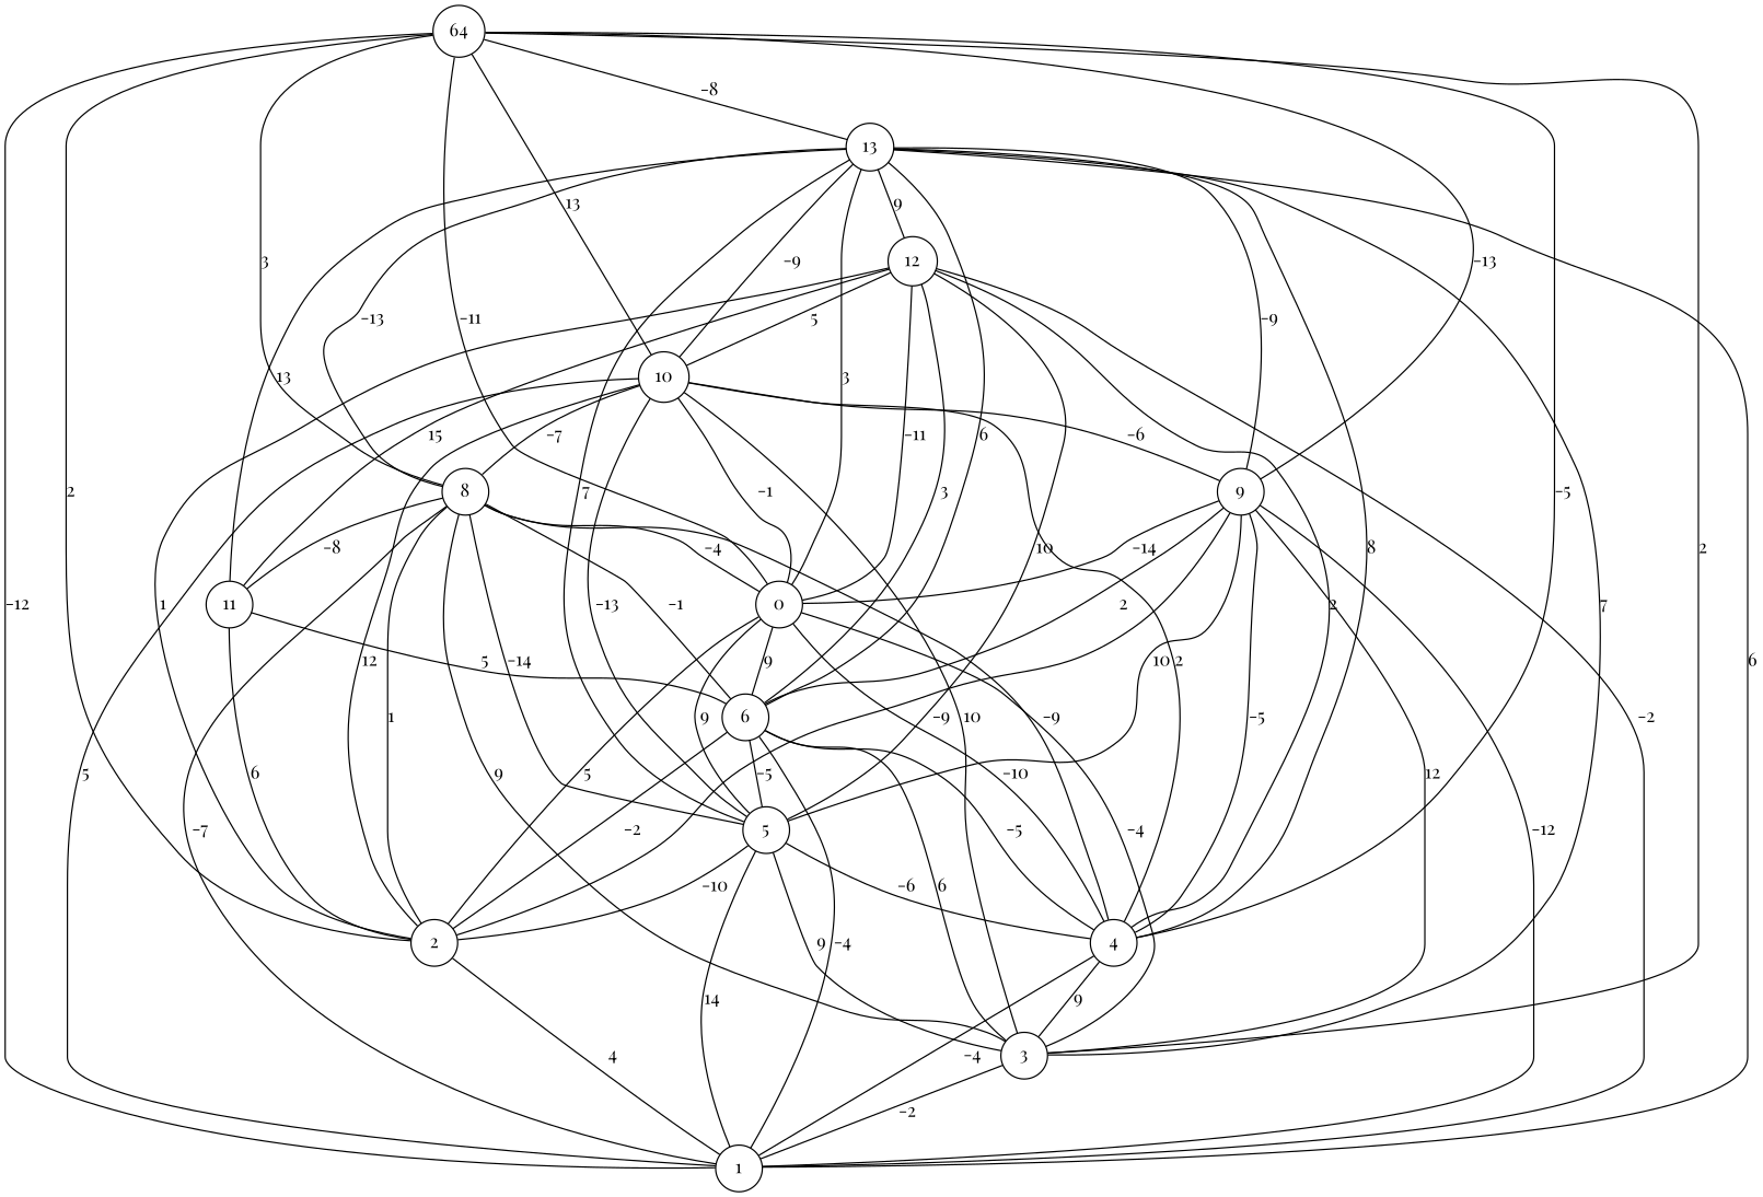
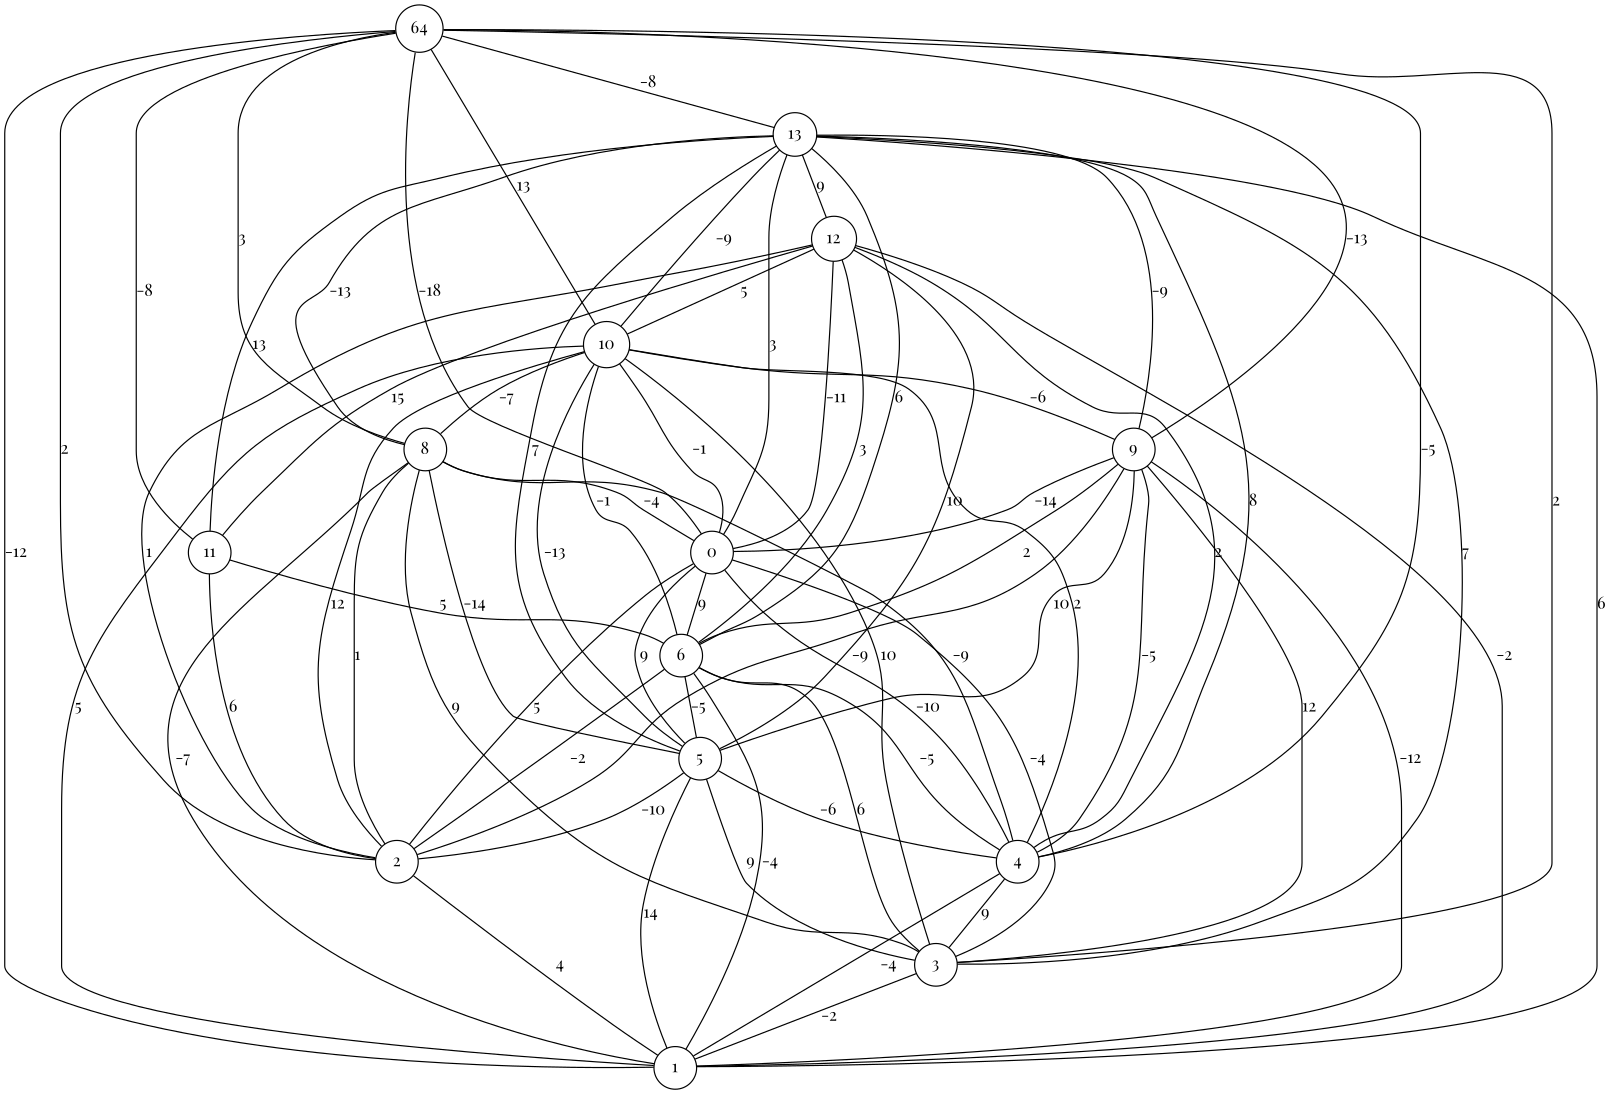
  graph {
    fontname="Playfair Display"
    node [fontname="Playfair Display" shape=circle]
    edge [fontname="Playfair Display"]
    n1 [label=64]
    1
    2
    3
    4
    n6 [label=0]
    8
    9
    10
    11
    13
    5
    6
    12
    n1 -- 1 [label=-12]
    n1 -- 2 [label=2]
    n1 -- 3 [label=2]
    n1 -- 4 [label=-5]
-   n1 -- n6 [label=-11]
+   n1 -- n6 [label=-18]
    n1 -- 8 [label=3]
    n1 -- 9 [label=-13]
    n1 -- 10 [label=13]
-   8 -- 11 [label=-8]
+   n1 -- 11 [label=-8]
    n1 -- 13 [label=-8]
    2 -- 1 [label=4]
    3 -- 1 [label=-2]
    4 -- 1 [label=-4]
    4 -- 3 [label=9]
    n6 -- 2 [label=5]
    n6 -- 3 [label=-4]
    n6 -- 4 [label=-10]
    n6 -- 5 [label=9]
    n6 -- 6 [label=9]
    8 -- 1 [label=-7]
    8 -- 2 [label=1]
    8 -- 3 [label=9]
    8 -- 4 [label=-9]
    8 -- n6 [label=-4]
    8 -- 5 [label=-14]
-   8 -- 6 [label=-1]
+   10 -- 6 [label=-1]
    9 -- 1 [label=-12]
    9 -- 2 [label=-9]
    9 -- 3 [label=12]
    9 -- 4 [label=-5]
    9 -- n6 [label=-14]
    9 -- 5 [label=10]
    9 -- 6 [label=2]
    10 -- 1 [label=5]
    10 -- 2 [label=12]
    10 -- 3 [label=10]
    10 -- 4 [label=2]
    10 -- n6 [label=-1]
    10 -- 8 [label=-7]
    10 -- 9 [label=-6]
    10 -- 5 [label=-13]
    11 -- 2 [label=6]
    11 -- 6 [label=5]
    13 -- 1 [label=6]
    13 -- 3 [label=7]
    13 -- 4 [label=8]
    13 -- n6 [label=3]
    13 -- 8 [label=-13]
    13 -- 9 [label=-9]
    13 -- 10 [label=-9]
    13 -- 11 [label=13]
    13 -- 5 [label=7]
    13 -- 6 [label=6]
    13 -- 12 [label=9]
    5 -- 1 [label=14]
    5 -- 2 [label=-10]
    5 -- 3 [label=9]
    5 -- 4 [label=-6]
    6 -- 1 [label=-4]
    6 -- 2 [label=-2]
    6 -- 3 [label=6]
    6 -- 4 [label=-5]
    6 -- 5 [label=-5]
    12 -- 1 [label=-2]
    12 -- 2 [label=1]
    12 -- 4 [label=2]
    12 -- n6 [label=-11]
    12 -- 10 [label=5]
    12 -- 11 [label=15]
    12 -- 5 [label=10]
    12 -- 6 [label=3]
  }
